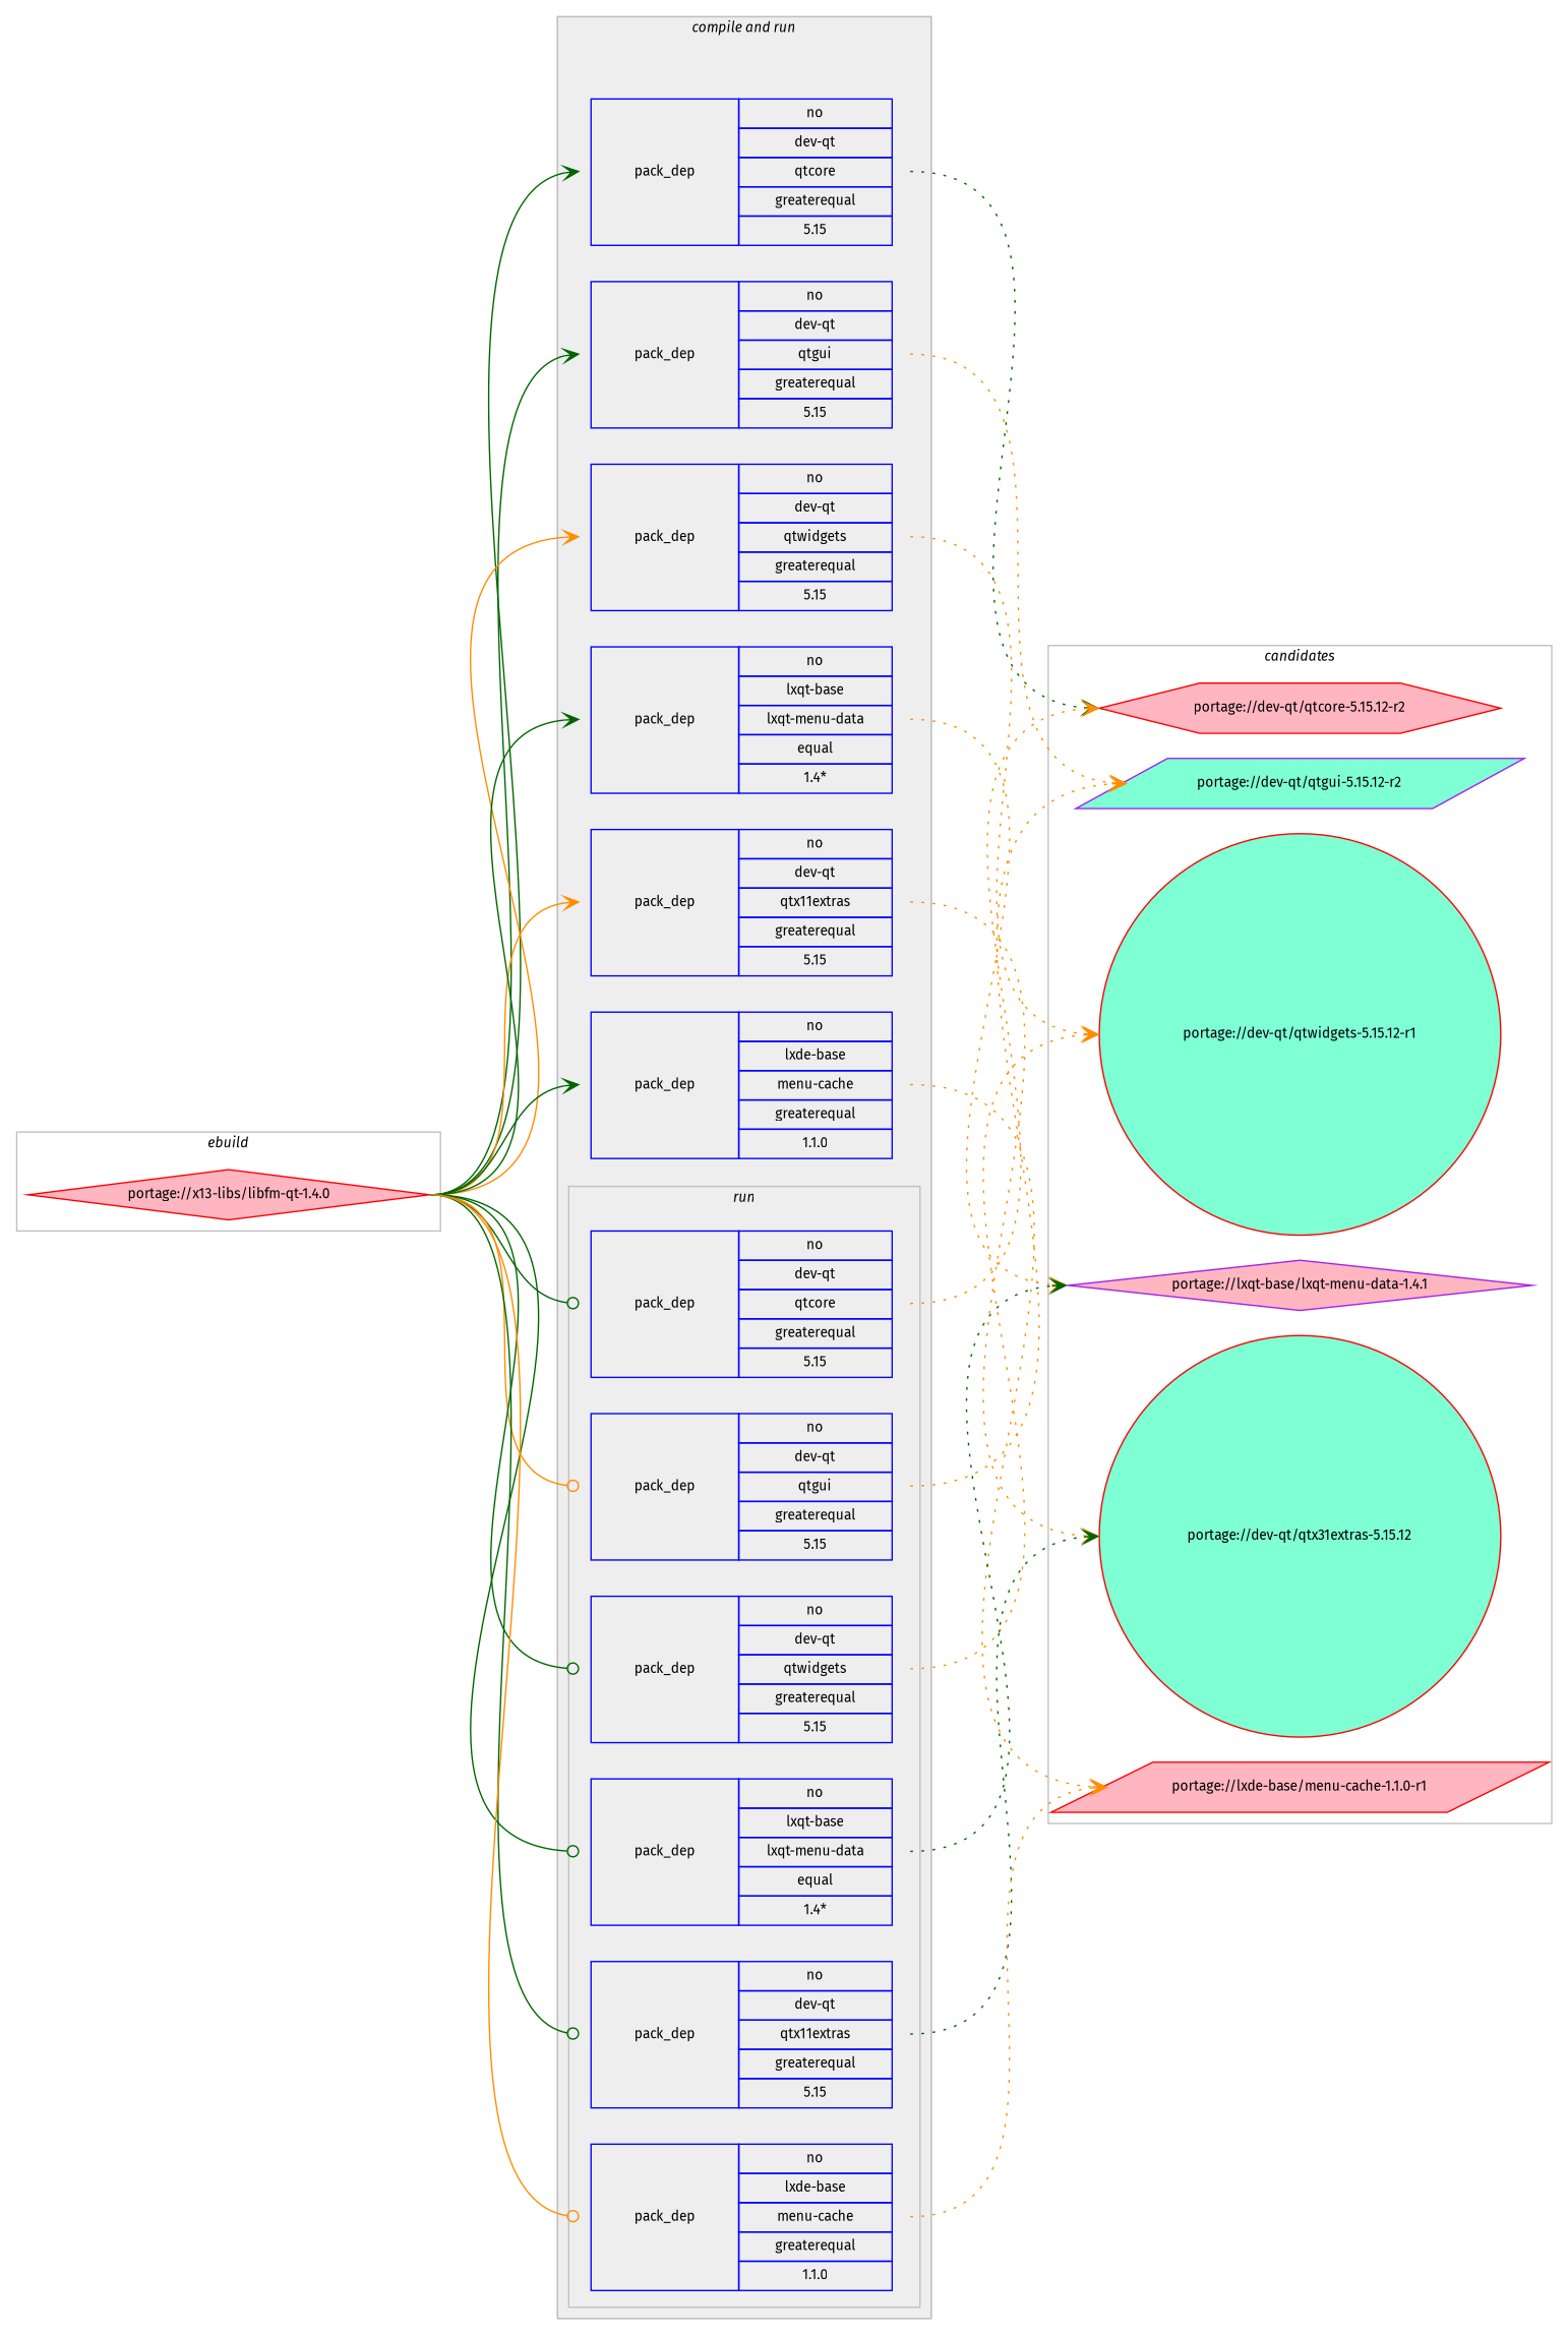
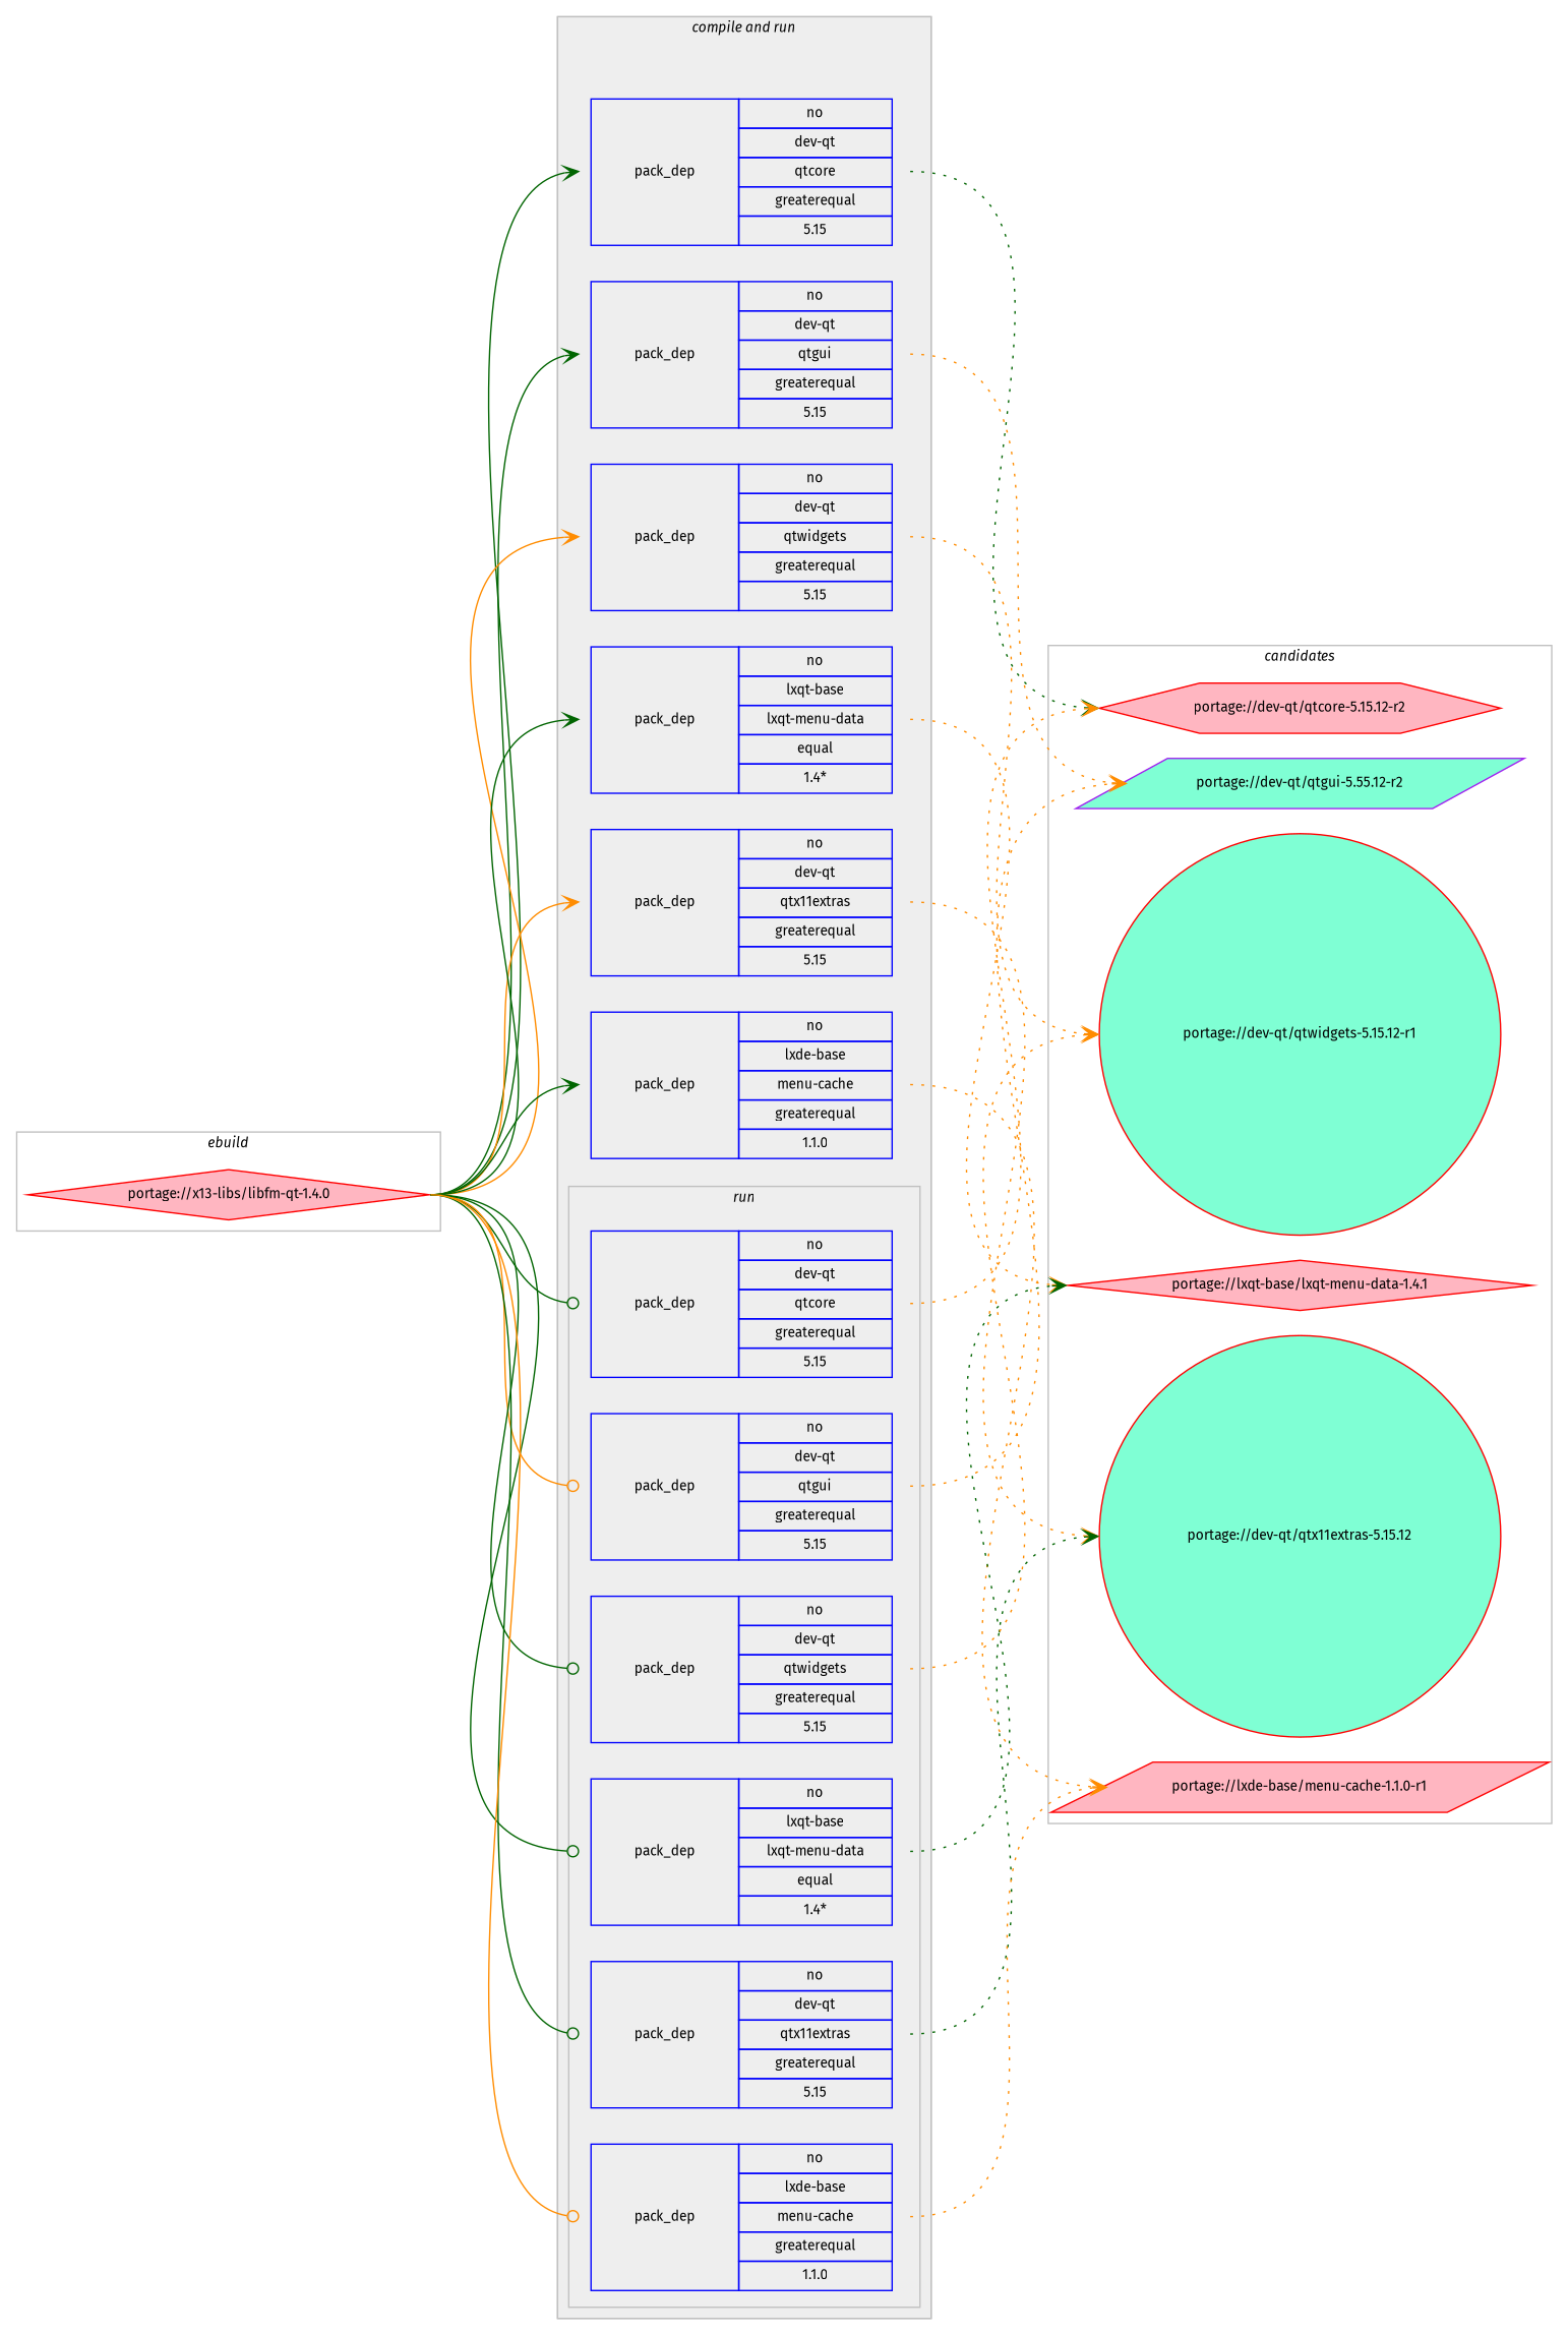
  digraph {
    compound=true
    concentrate=true
    fontname="Fira Sans"
    fontsize=10
    newrank=true
    rankdir=LR
    ranksep=1.5
    node [color=blue fontname="Fira Sans" fontsize=10 shape=none]
    edge [arrowhead=vee color=darkorange fontname="Fira Sans" headport=w style=solid tailport=e weight=20]
    n1 [color=red fillcolor=lightpink label="portage://x13-libs/libfm-qt-1.4.0" shape=diamond style=filled width=4]
    n2 [label=<<TABLE BORDER="0" CELLBORDER="1" CELLSPACING="0" CELLPADDING="4" WIDTH="220"><TR><TD ROWSPAN="6" CELLPADDING="30">pack_dep</TD></TR><TR><TD WIDTH="110">no</TD></TR><TR><TD>dev-qt</TD></TR><TR><TD>qtcore</TD></TR><TR><TD>greaterequal</TD></TR><TR><TD>5.15</TD></TR></TABLE>>]
    n3 [label=<<TABLE BORDER="0" CELLBORDER="1" CELLSPACING="0" CELLPADDING="4" WIDTH="220"><TR><TD ROWSPAN="6" CELLPADDING="30">pack_dep</TD></TR><TR><TD WIDTH="110">no</TD></TR><TR><TD>dev-qt</TD></TR><TR><TD>qtgui</TD></TR><TR><TD>greaterequal</TD></TR><TR><TD>5.15</TD></TR></TABLE>>]
    n4 [label=<<TABLE BORDER="0" CELLBORDER="1" CELLSPACING="0" CELLPADDING="4" WIDTH="220"><TR><TD ROWSPAN="6" CELLPADDING="30">pack_dep</TD></TR><TR><TD WIDTH="110">no</TD></TR><TR><TD>dev-qt</TD></TR><TR><TD>qtwidgets</TD></TR><TR><TD>greaterequal</TD></TR><TR><TD>5.15</TD></TR></TABLE>>]
    n5 [label=<<TABLE BORDER="0" CELLBORDER="1" CELLSPACING="0" CELLPADDING="4" WIDTH="220"><TR><TD ROWSPAN="6" CELLPADDING="30">pack_dep</TD></TR><TR><TD WIDTH="110">no</TD></TR><TR><TD>dev-qt</TD></TR><TR><TD>qtx11extras</TD></TR><TR><TD>greaterequal</TD></TR><TR><TD>5.15</TD></TR></TABLE>>]
    n6 [label=<<TABLE BORDER="0" CELLBORDER="1" CELLSPACING="0" CELLPADDING="4" WIDTH="220"><TR><TD ROWSPAN="6" CELLPADDING="30">pack_dep</TD></TR><TR><TD WIDTH="110">no</TD></TR><TR><TD>lxde-base</TD></TR><TR><TD>menu-cache</TD></TR><TR><TD>greaterequal</TD></TR><TR><TD>1.1.0</TD></TR></TABLE>>]
    n7 [label=<<TABLE BORDER="0" CELLBORDER="1" CELLSPACING="0" CELLPADDING="4" WIDTH="220"><TR><TD ROWSPAN="6" CELLPADDING="30">pack_dep</TD></TR><TR><TD WIDTH="110">no</TD></TR><TR><TD>lxqt-base</TD></TR><TR><TD>lxqt-menu-data</TD></TR><TR><TD>equal</TD></TR><TR><TD>1.4*</TD></TR></TABLE>>]
    n8 [label=<<TABLE BORDER="0" CELLBORDER="1" CELLSPACING="0" CELLPADDING="4" WIDTH="220"><TR><TD ROWSPAN="6" CELLPADDING="30">pack_dep</TD></TR><TR><TD WIDTH="110">no</TD></TR><TR><TD>lxqt-base</TD></TR><TR><TD>lxqt-menu-data</TD></TR><TR><TD>equal</TD></TR><TR><TD>1.4*</TD></TR></TABLE>>]
    n9 [label=<<TABLE BORDER="0" CELLBORDER="1" CELLSPACING="0" CELLPADDING="4" WIDTH="220"><TR><TD ROWSPAN="6" CELLPADDING="30">pack_dep</TD></TR><TR><TD WIDTH="110">no</TD></TR><TR><TD>dev-qt</TD></TR><TR><TD>qtcore</TD></TR><TR><TD>greaterequal</TD></TR><TR><TD>5.15</TD></TR></TABLE>>]
    n10 [label=<<TABLE BORDER="0" CELLBORDER="1" CELLSPACING="0" CELLPADDING="4" WIDTH="220"><TR><TD ROWSPAN="6" CELLPADDING="30">pack_dep</TD></TR><TR><TD WIDTH="110">no</TD></TR><TR><TD>dev-qt</TD></TR><TR><TD>qtgui</TD></TR><TR><TD>greaterequal</TD></TR><TR><TD>5.15</TD></TR></TABLE>>]
    n11 [label=<<TABLE BORDER="0" CELLBORDER="1" CELLSPACING="0" CELLPADDING="4" WIDTH="220"><TR><TD ROWSPAN="6" CELLPADDING="30">pack_dep</TD></TR><TR><TD WIDTH="110">no</TD></TR><TR><TD>dev-qt</TD></TR><TR><TD>qtwidgets</TD></TR><TR><TD>greaterequal</TD></TR><TR><TD>5.15</TD></TR></TABLE>>]
    n12 [label=<<TABLE BORDER="0" CELLBORDER="1" CELLSPACING="0" CELLPADDING="4" WIDTH="220"><TR><TD ROWSPAN="6" CELLPADDING="30">pack_dep</TD></TR><TR><TD WIDTH="110">no</TD></TR><TR><TD>dev-qt</TD></TR><TR><TD>qtx11extras</TD></TR><TR><TD>greaterequal</TD></TR><TR><TD>5.15</TD></TR></TABLE>>]
    n13 [label=<<TABLE BORDER="0" CELLBORDER="1" CELLSPACING="0" CELLPADDING="4" WIDTH="220"><TR><TD ROWSPAN="6" CELLPADDING="30">pack_dep</TD></TR><TR><TD WIDTH="110">no</TD></TR><TR><TD>lxde-base</TD></TR><TR><TD>menu-cache</TD></TR><TR><TD>greaterequal</TD></TR><TR><TD>1.1.0</TD></TR></TABLE>>]
    n14 [color=red fillcolor=lightpink label="portage://dev-qt/qtcore-5.15.12-r2" shape=hexagon style=filled width=4]
-   n15 [color=purple fillcolor=aquamarine label="portage://dev-qt/qtgui-5.15.12-r2" shape=parallelogram style=filled width=4]
+   n15 [color=purple fillcolor=aquamarine label="portage://dev-qt/qtgui-5.55.12-r2" shape=parallelogram style=filled width=4]
    n16 [color=red fillcolor=aquamarine label="portage://dev-qt/qtwidgets-5.15.12-r1" shape=circle style=filled width=4]
-   n17 [color=red fillcolor=aquamarine label="portage://dev-qt/qtx31extras-5.15.12" shape=circle style=filled width=4]
+   n17 [color=red fillcolor=aquamarine label="portage://dev-qt/qtx11extras-5.15.12" shape=circle style=filled width=4]
    n18 [color=red fillcolor=lightpink label="portage://lxde-base/menu-cache-1.1.0-r1" shape=parallelogram style=filled width=4]
-   n19 [color=purple fillcolor=lightpink label="portage://lxqt-base/lxqt-menu-data-1.4.1" shape=diamond style=filled width=4]
+   n19 [color=red fillcolor=lightpink label="portage://lxqt-base/lxqt-menu-data-1.4.1" shape=diamond style=filled width=4]
    subgraph cluster_1 {
      color=gray
      label=<<i>ebuild</i>>
      rank=same
      n1
    }
    subgraph cluster_2 {
      color=gray
      label=<<i>dependencies</i>>
      subgraph cluster_3 {
        color=gray
        fillcolor="#eeeeee"
        label=<<i>compile</i>>
        style=filled
        subgraph sub_4 {
          color=gray
          fillcolor="#eeeeee"
          label=<<i>compile</i>>
          style=filled
          n2
        }
        subgraph sub_5 {
          color=gray
          fillcolor="#eeeeee"
          label=<<i>compile</i>>
          style=filled
          n3
        }
        subgraph sub_6 {
          color=gray
          fillcolor="#eeeeee"
          label=<<i>compile</i>>
          style=filled
          n4
        }
        subgraph sub_7 {
          color=gray
          fillcolor="#eeeeee"
          label=<<i>compile</i>>
          style=filled
          n5
        }
        subgraph sub_8 {
          color=gray
          fillcolor="#eeeeee"
          label=<<i>compile</i>>
          style=filled
          n6
        }
        subgraph sub_9 {
          color=gray
          fillcolor="#eeeeee"
          label=<<i>compile</i>>
          style=filled
          n7
        }
      }
      subgraph cluster_10 {
        color=gray
        fillcolor="#eeeeee"
        label=<<i>compile and run</i>>
        style=filled
      }
      subgraph cluster_11 {
        color=gray
        fillcolor="#eeeeee"
        label=<<i>run</i>>
        style=filled
        subgraph sub_12 {
          color=gray
          fillcolor="#eeeeee"
          label=<<i>run</i>>
          style=filled
          n8
        }
        subgraph sub_13 {
          color=gray
          fillcolor="#eeeeee"
          label=<<i>run</i>>
          style=filled
          n9
        }
        subgraph sub_14 {
          color=gray
          fillcolor="#eeeeee"
          label=<<i>run</i>>
          style=filled
          n10
        }
        subgraph sub_15 {
          color=gray
          fillcolor="#eeeeee"
          label=<<i>run</i>>
          style=filled
          n11
        }
        subgraph sub_16 {
          color=gray
          fillcolor="#eeeeee"
          label=<<i>run</i>>
          style=filled
          n12
        }
        subgraph sub_17 {
          color=gray
          fillcolor="#eeeeee"
          label=<<i>run</i>>
          style=filled
          n13
        }
      }
    }
    subgraph cluster_18 {
      color=gray
      label=<<i>candidates</i>>
      rank=same
      subgraph sub_19 {
        color=black
        label=<<i>candidates</i>>
        nodesep=1
        rank=same
        n14
      }
      subgraph sub_20 {
        color=black
        label=<<i>candidates</i>>
        nodesep=1
        rank=same
        n15
      }
      subgraph sub_21 {
        color=black
        label=<<i>candidates</i>>
        nodesep=1
        rank=same
        n16
      }
      subgraph sub_22 {
        color=black
        label=<<i>candidates</i>>
        nodesep=1
        rank=same
        n17
      }
      subgraph sub_23 {
        color=black
        label=<<i>candidates</i>>
        nodesep=1
        rank=same
        n17
      }
      subgraph sub_24 {
        color=black
        label=<<i>candidates</i>>
        nodesep=1
        rank=same
        n18
      }
      subgraph sub_25 {
        color=black
        label=<<i>candidates</i>>
        nodesep=1
        rank=same
        n19
      }
      subgraph sub_26 {
        color=black
        label=<<i>candidates</i>>
        nodesep=1
        rank=same
        n14
      }
      subgraph sub_27 {
        color=black
        label=<<i>candidates</i>>
        nodesep=1
        rank=same
        n15
      }
      subgraph sub_28 {
        color=black
        label=<<i>candidates</i>>
        nodesep=1
        rank=same
        n16
      }
      subgraph sub_29 {
        color=black
        label=<<i>candidates</i>>
        nodesep=1
        rank=same
        n18
      }
      subgraph sub_30 {
        color=black
        label=<<i>candidates</i>>
        nodesep=1
        rank=same
        n19
      }
    }
    n1 -> n2 [color=darkgreen]
    n1 -> n3 [color=darkgreen]
    n1 -> n4
    n1 -> n5
    n1 -> n6 [color=darkgreen]
    n1 -> n7 [color=darkgreen]
    n1 -> n8 [arrowhead=odot color=darkgreen]
    n1 -> n9 [arrowhead=odot color=darkgreen]
    n1 -> n10 [arrowhead=odot]
    n1 -> n11 [arrowhead=odot color=darkgreen]
    n1 -> n12 [arrowhead=odot color=darkgreen]
    n1 -> n13 [arrowhead=odot]
    n2 -> n14 [color=darkgreen style=dotted weight=100]
    n3 -> n15 [style=dotted weight=100]
    n4 -> n16 [style=dotted weight=100]
    n5 -> n17 [style=dotted weight=100]
    n6 -> n18 [style=dotted weight=100]
    n7 -> n19 [style=dotted weight=100]
    n8 -> n19 [color=darkgreen style=dotted weight=100]
    n9 -> n14 [style=dotted weight=100]
    n10 -> n15 [style=dotted weight=100]
    n11 -> n16 [style=dotted weight=100]
    n12 -> n17 [color=darkgreen style=dotted weight=100]
    n13 -> n18 [style=dotted weight=100]
  }
